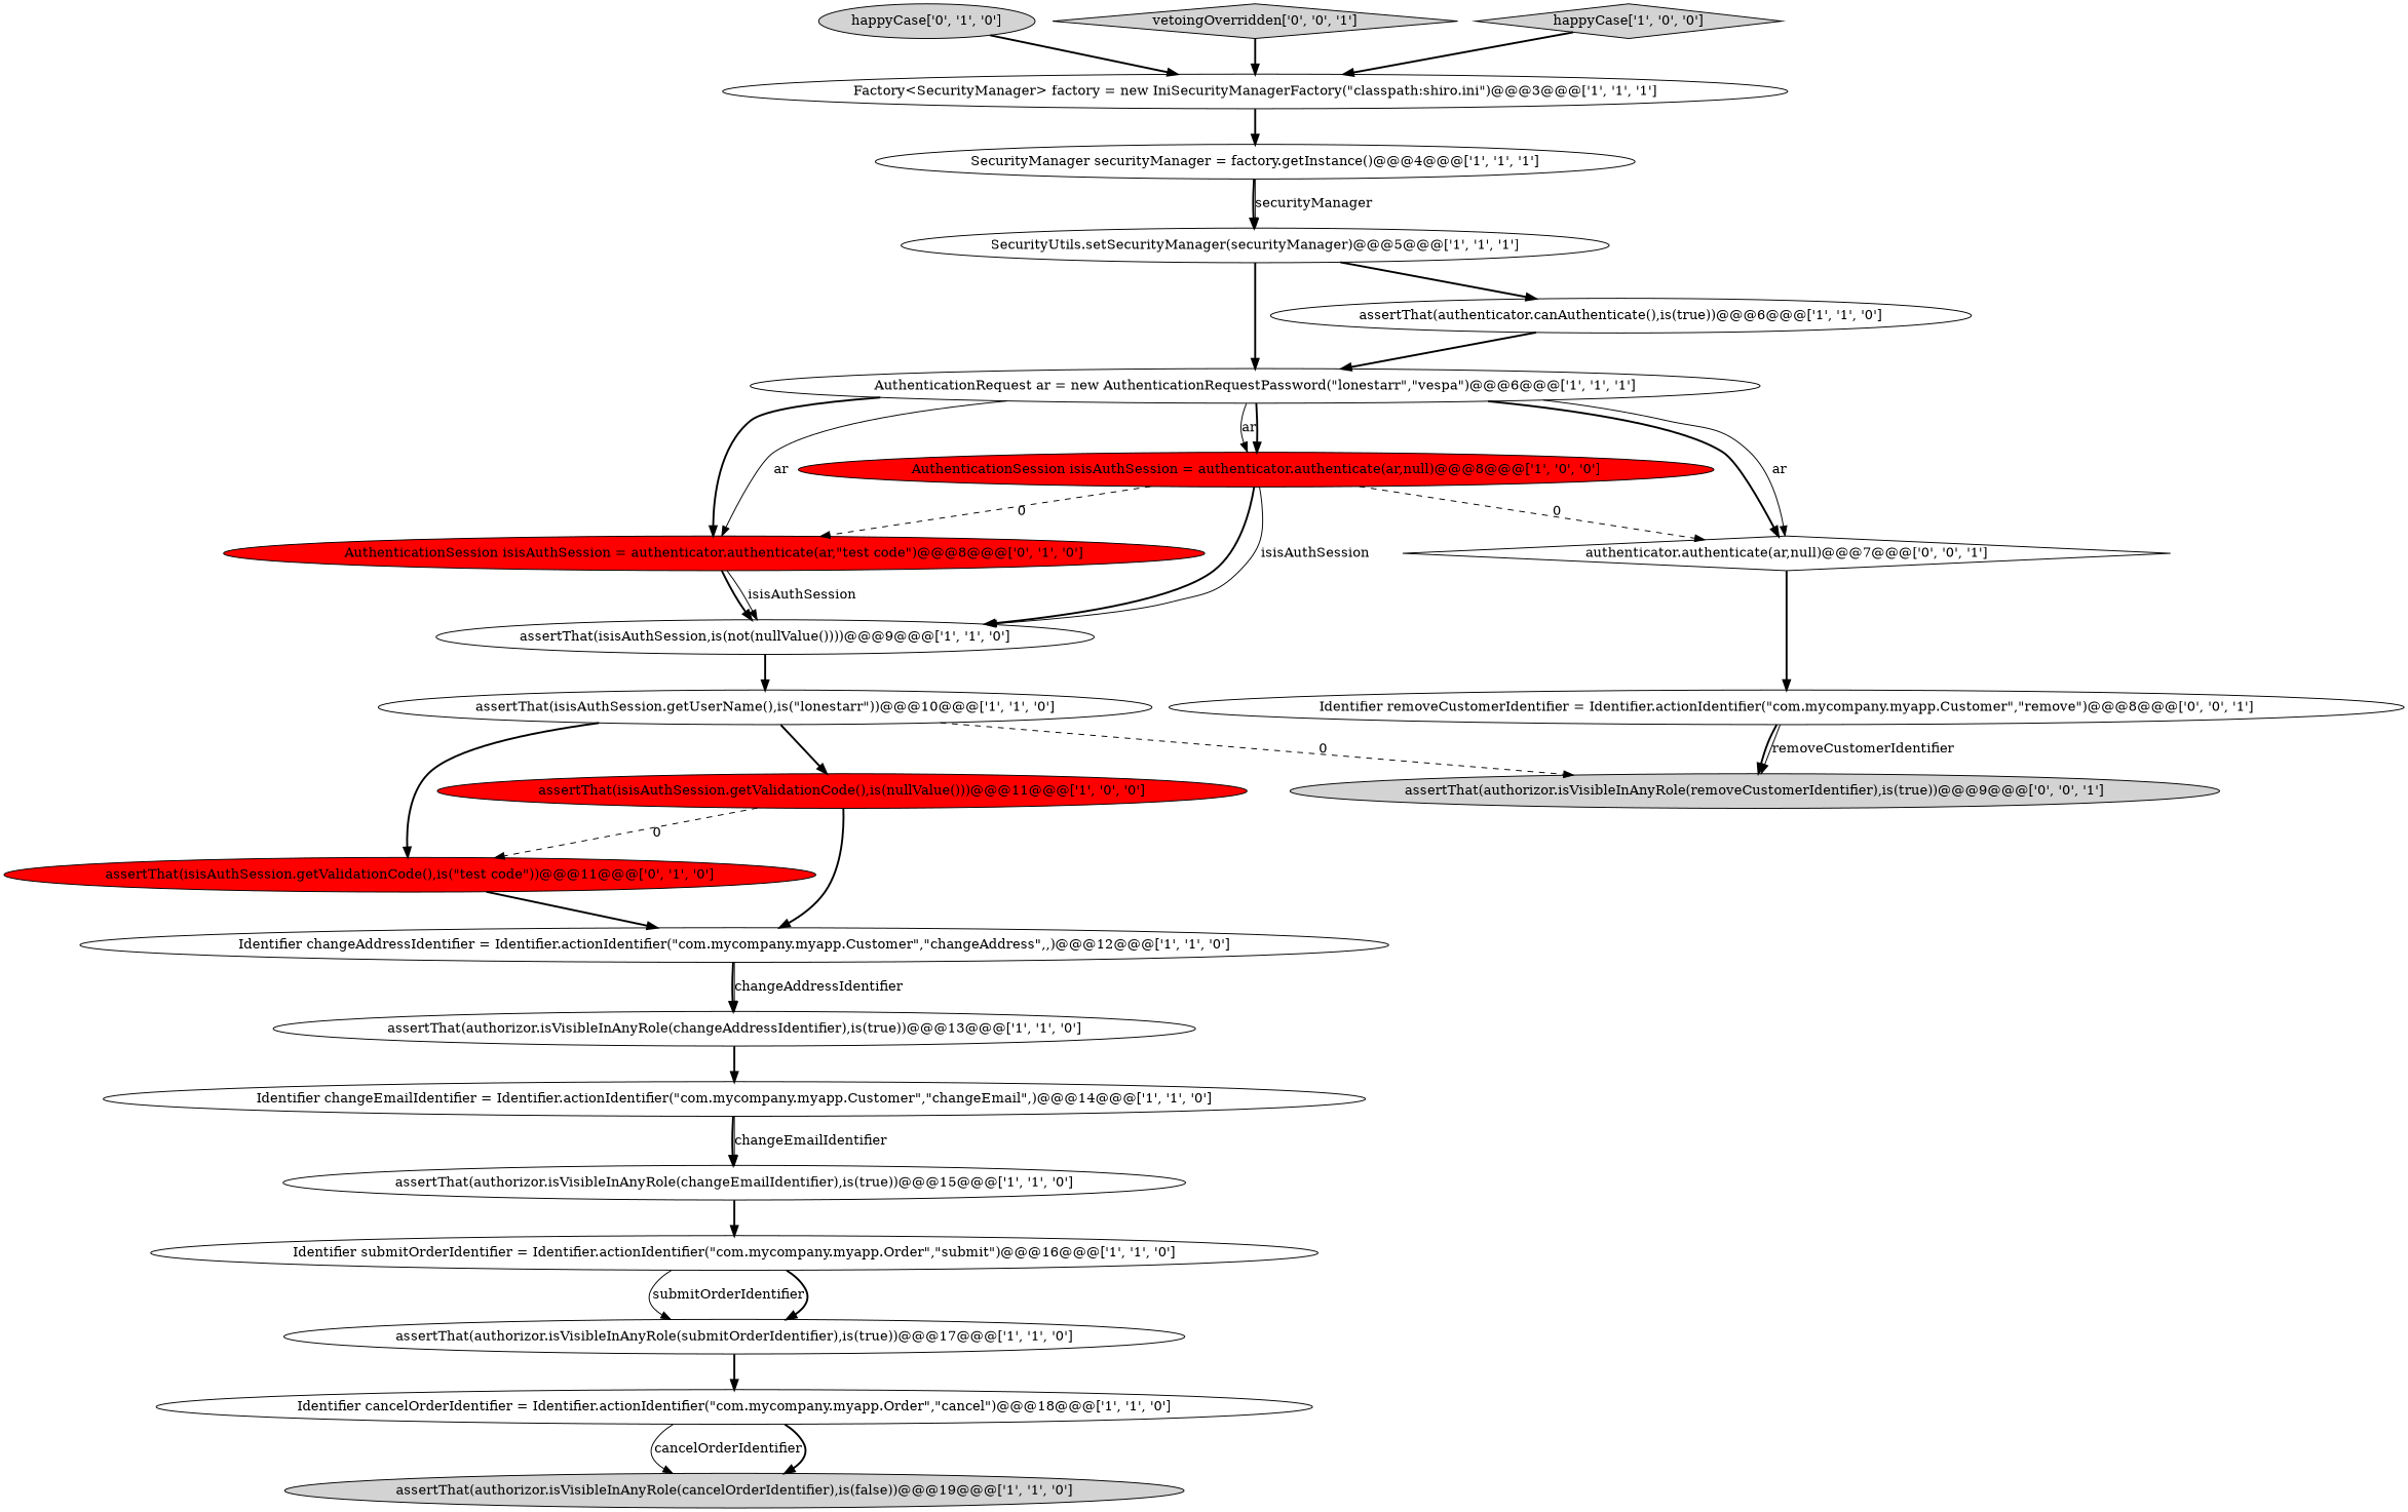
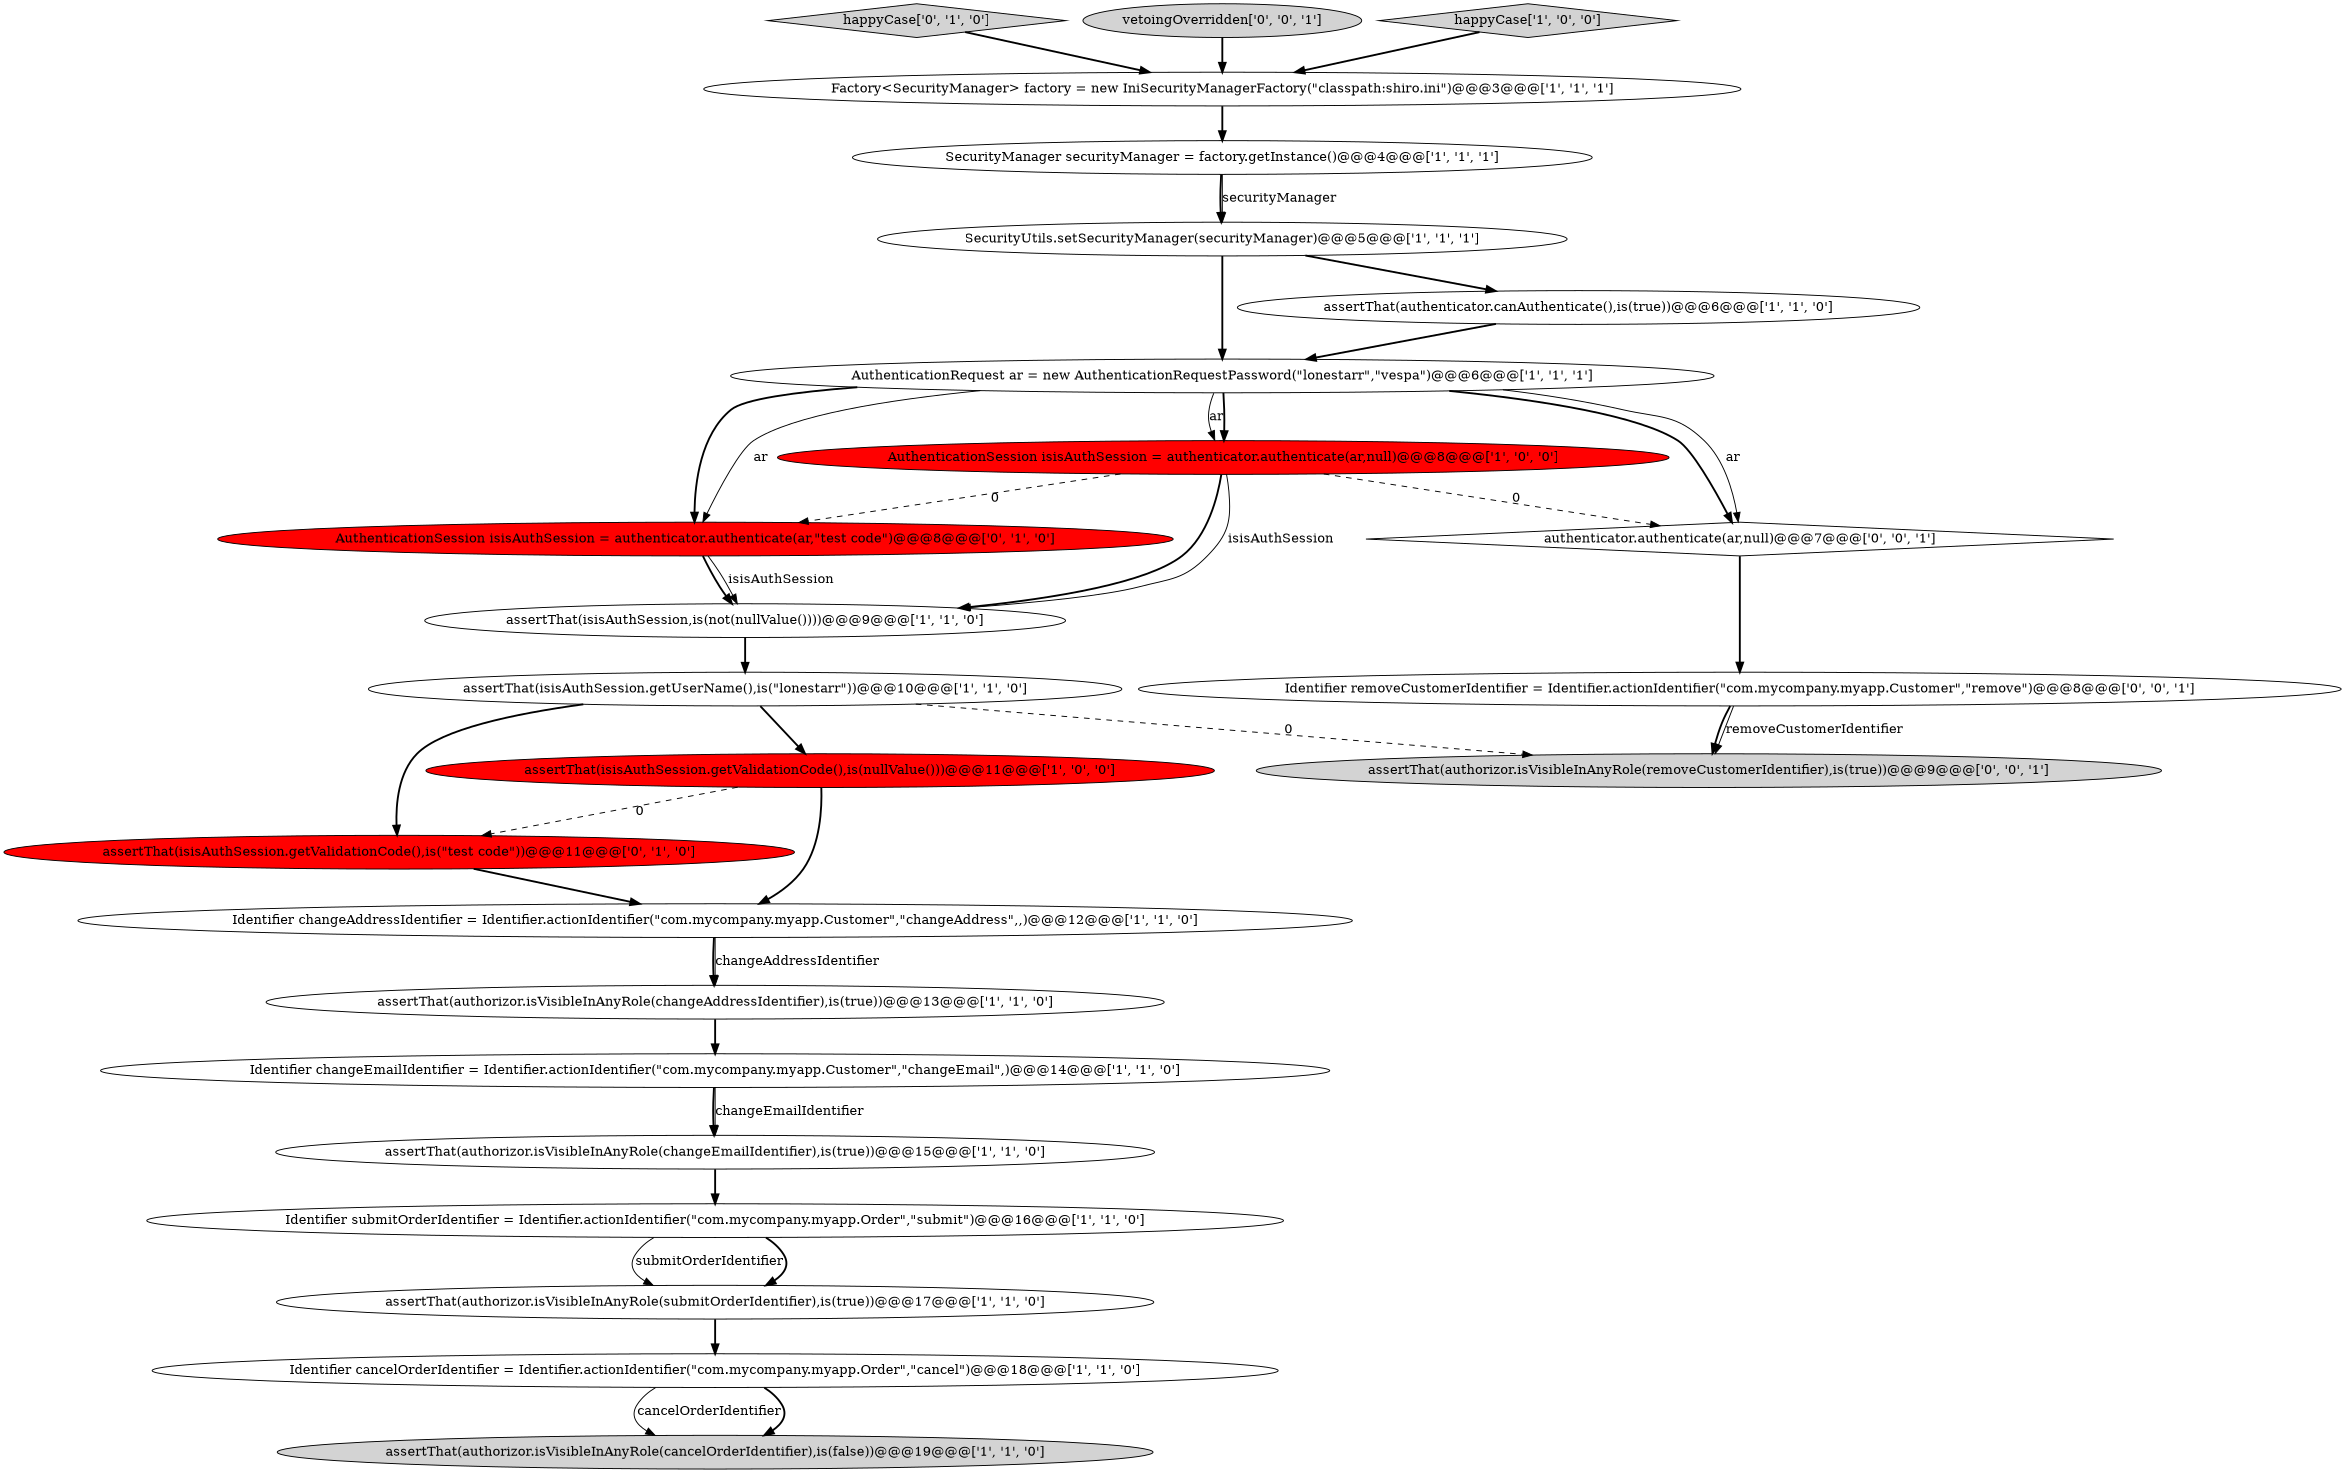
  digraph {
    node [fillcolor=white shape=ellipse style=filled]
    edge [style=bold]
    n1 [label="assertThat(authorizor.isVisibleInAnyRole(changeAddressIdentifier),is(true))@@@13@@@['1', '1', '0']"]
    n2 [label="Identifier changeEmailIdentifier = Identifier.actionIdentifier(\"com.mycompany.myapp.Customer\",\"changeEmail\",)@@@14@@@['1', '1', '0']"]
    n3 [label="assertThat(authorizor.isVisibleInAnyRole(changeEmailIdentifier),is(true))@@@15@@@['1', '1', '0']"]
    n4 [label="Factory<SecurityManager> factory = new IniSecurityManagerFactory(\"classpath:shiro.ini\")@@@3@@@['1', '1', '1']"]
    n5 [label="SecurityManager securityManager = factory.getInstance()@@@4@@@['1', '1', '1']"]
    n6 [label="SecurityUtils.setSecurityManager(securityManager)@@@5@@@['1', '1', '1']"]
    n7 [fillcolor=red label="AuthenticationSession isisAuthSession = authenticator.authenticate(ar,\"test code\")@@@8@@@['0', '1', '0']"]
    n8 [label="assertThat(isisAuthSession,is(not(nullValue())))@@@9@@@['1', '1', '0']"]
    n9 [label="assertThat(isisAuthSession.getUserName(),is(\"lonestarr\"))@@@10@@@['1', '1', '0']"]
    n10 [fillcolor=lightgray label="assertThat(authorizor.isVisibleInAnyRole(removeCustomerIdentifier),is(true))@@@9@@@['0', '0', '1']"]
    n11 [label="Identifier submitOrderIdentifier = Identifier.actionIdentifier(\"com.mycompany.myapp.Order\",\"submit\")@@@16@@@['1', '1', '0']"]
    n12 [label="assertThat(authorizor.isVisibleInAnyRole(submitOrderIdentifier),is(true))@@@17@@@['1', '1', '0']"]
    n13 [label="Identifier cancelOrderIdentifier = Identifier.actionIdentifier(\"com.mycompany.myapp.Order\",\"cancel\")@@@18@@@['1', '1', '0']"]
    n14 [label="assertThat(authenticator.canAuthenticate(),is(true))@@@6@@@['1', '1', '0']"]
    n15 [label="AuthenticationRequest ar = new AuthenticationRequestPassword(\"lonestarr\",\"vespa\")@@@6@@@['1', '1', '1']"]
    n16 [label="authenticator.authenticate(ar,null)@@@7@@@['0', '0', '1']" shape=diamond]
    n17 [fillcolor=red label="AuthenticationSession isisAuthSession = authenticator.authenticate(ar,null)@@@8@@@['1', '0', '0']"]
    n18 [fillcolor=red label="assertThat(isisAuthSession.getValidationCode(),is(\"test code\"))@@@11@@@['0', '1', '0']"]
    n19 [label="Identifier changeAddressIdentifier = Identifier.actionIdentifier(\"com.mycompany.myapp.Customer\",\"changeAddress\",,)@@@12@@@['1', '1', '0']"]
    n20 [fillcolor=red label="assertThat(isisAuthSession.getValidationCode(),is(nullValue()))@@@11@@@['1', '0', '0']"]
    n21 [label="Identifier removeCustomerIdentifier = Identifier.actionIdentifier(\"com.mycompany.myapp.Customer\",\"remove\")@@@8@@@['0', '0', '1']"]
    n22 [fillcolor=lightgray label="assertThat(authorizor.isVisibleInAnyRole(cancelOrderIdentifier),is(false))@@@19@@@['1', '1', '0']"]
-   n23 [fillcolor=lightgray label="happyCase['0', '1', '0']"]
-   n24 [fillcolor=lightgray label="vetoingOverridden['0', '0', '1']" shape=diamond]
+   n23 [fillcolor=lightgray label="happyCase['0', '1', '0']" shape=diamond]
+   n24 [fillcolor=lightgray label="vetoingOverridden['0', '0', '1']"]
    n25 [fillcolor=lightgray label="happyCase['1', '0', '0']" shape=diamond]
    n1 -> n2
    n2 -> n3
    n2 -> n3 [label=changeEmailIdentifier style=solid]
    n3 -> n11
    n4 -> n5
    n5 -> n6
    n5 -> n6 [label=securityManager style=solid]
    n6 -> n14
    n6 -> n15
    n7 -> n8
    n7 -> n8 [label=isisAuthSession style=solid]
    n8 -> n9
    n9 -> n10 [label=0 style=dashed]
    n9 -> n18
    n9 -> n20
    n11 -> n12 [label=submitOrderIdentifier style=solid]
    n11 -> n12
    n12 -> n13
    n13 -> n22 [label=cancelOrderIdentifier style=solid]
    n13 -> n22
    n14 -> n15
    n15 -> n7
    n15 -> n7 [label=ar style=solid]
    n15 -> n16
    n15 -> n16 [label=ar style=solid]
    n15 -> n17 [label=ar style=solid]
    n15 -> n17
    n16 -> n21
    n17 -> n7 [label=0 style=dashed]
    n17 -> n8
    n17 -> n8 [label=isisAuthSession style=solid]
    n17 -> n16 [label=0 style=dashed]
    n18 -> n19
    n19 -> n1
    n19 -> n1 [label=changeAddressIdentifier style=solid]
    n20 -> n18 [label=0 style=dashed]
    n20 -> n19
    n21 -> n10
    n21 -> n10 [label=removeCustomerIdentifier style=solid]
    n23 -> n4
    n24 -> n4
    n25 -> n4
  }
